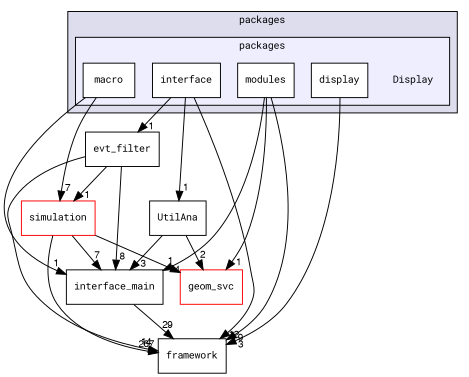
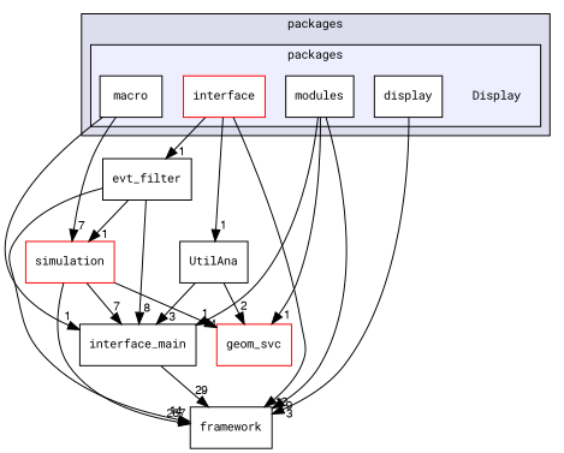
  digraph {
    compound=true
    fontname="Roboto Mono"
    node [fontname="Roboto Mono" fontsize=10 shape=box color=black]
    edge [fontname="Roboto Mono" headlabel=1 labeldistance=1.5 labelfontname=FreeSans labelfontsize=10]
    n1 [label=Display shape=plaintext color=""]
    n2 [fillcolor=white label=display style=filled]
-   n3 [fillcolor=white label=interface style=filled]
+   n3 [color=red fillcolor=white label=interface style=filled]
    n4 [fillcolor=white label=macro style=filled]
    n5 [fillcolor=white label=modules style=filled]
    n6 [label=framework]
    n7 [label=UtilAna color=""]
    n8 [label=evt_filter color=""]
    n9 [label=interface_main color=""]
    n10 [color=red label=simulation]
    n11 [color=red label=geom_svc]
    subgraph cluster_1 {
      bgcolor="#ddddee"
      fontsize=10
      label=packages
      pencolor=black
      subgraph cluster_2 {
        bgcolor="#eeeeff"
        fontsize=10
        label=packages
        pencolor=black
        n1
        n2
        n3
        n4
        n5
      }
    }
    n2 -> n6 [headlabel=3]
    n3 -> n6 [headlabel=12]
    n3 -> n7
    n3 -> n8
    n4 -> n9
    n4 -> n10 [headlabel=7]
    n5 -> n6 [headlabel=9]
    n5 -> n9 [headlabel=4]
    n5 -> n11
    n7 -> n9 [headlabel=3]
    n7 -> n11 [headlabel=2]
    n8 -> n6 [headlabel=14]
    n8 -> n9 [headlabel=8]
    n8 -> n10
    n9 -> n6 [headlabel=29]
    n10 -> n6 [headlabel=267]
    n10 -> n9 [headlabel=7]
    n10 -> n11
  }
